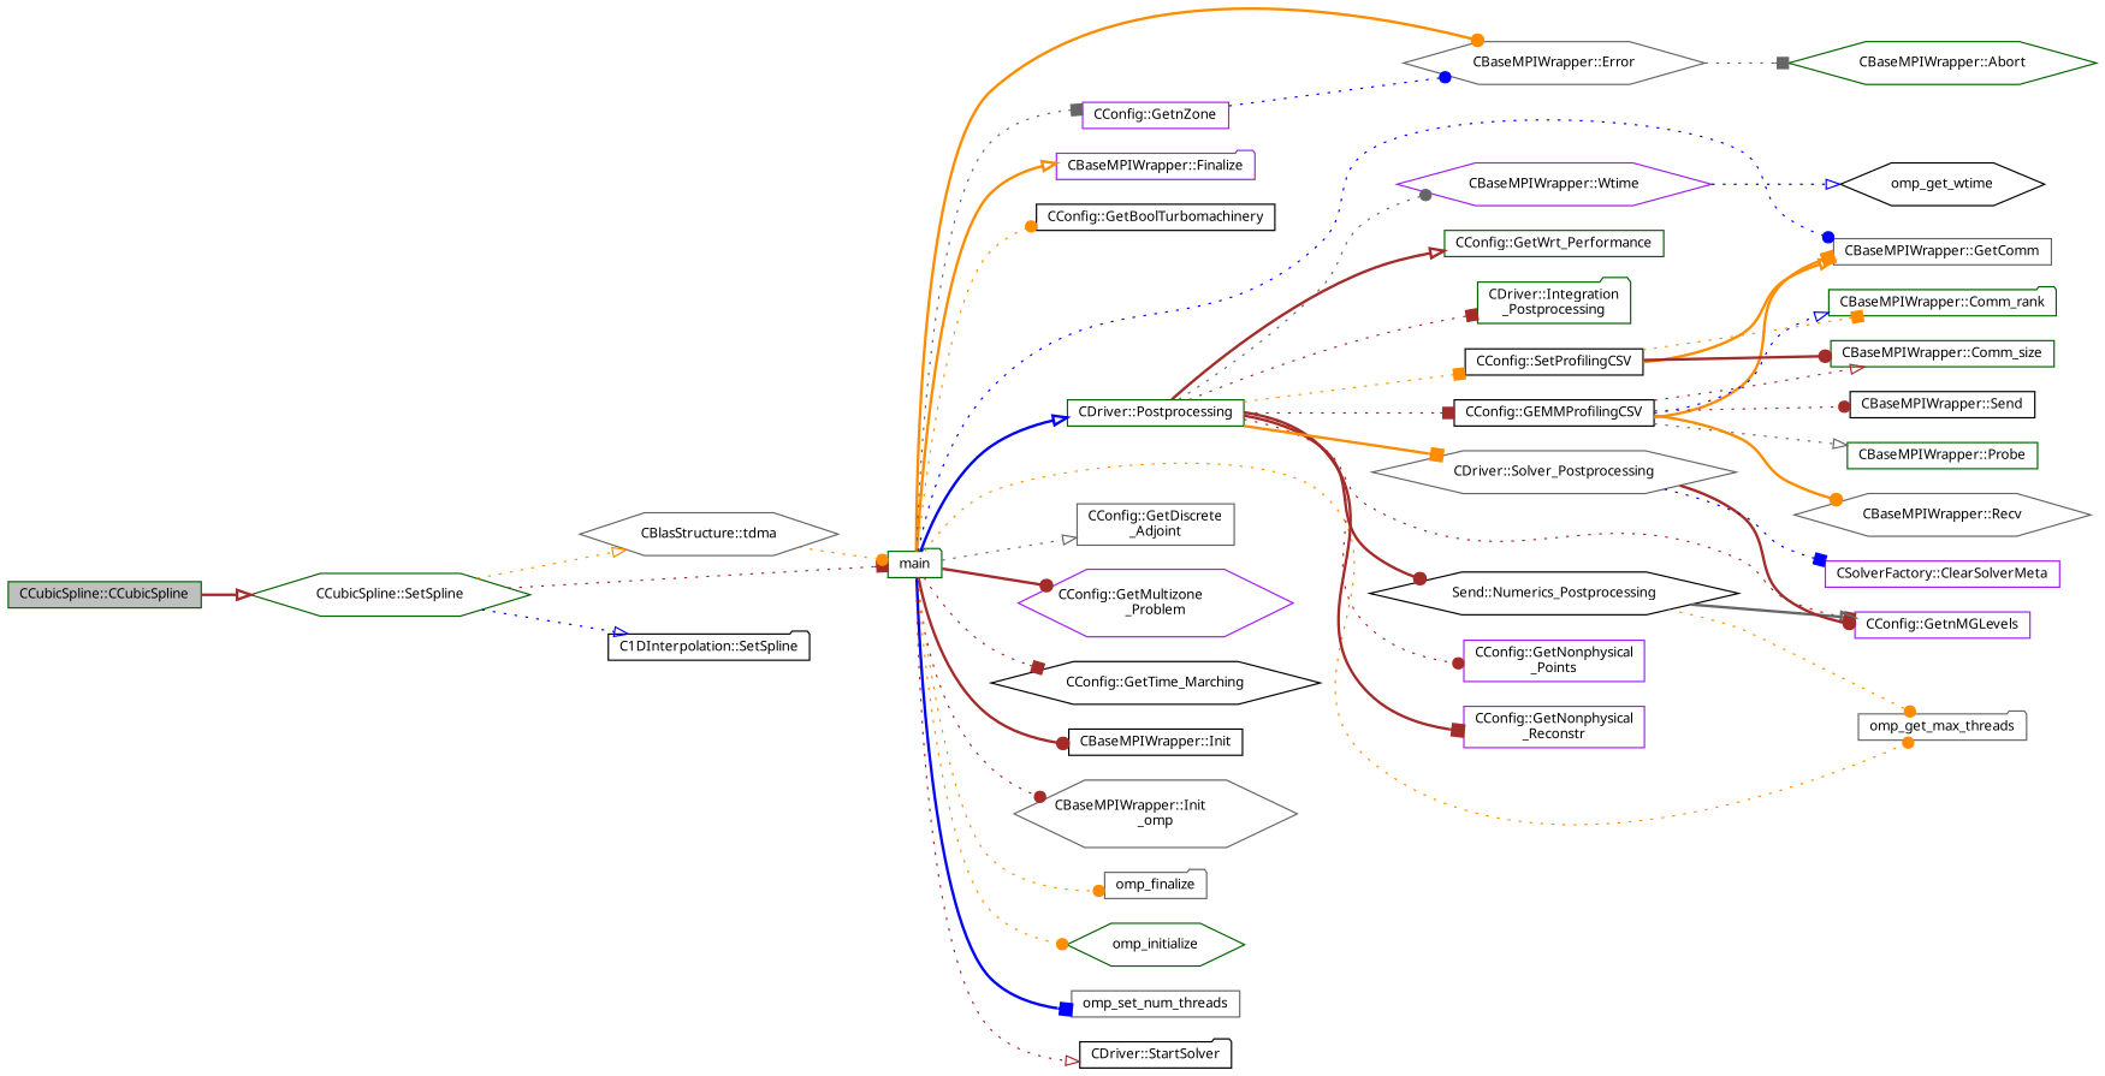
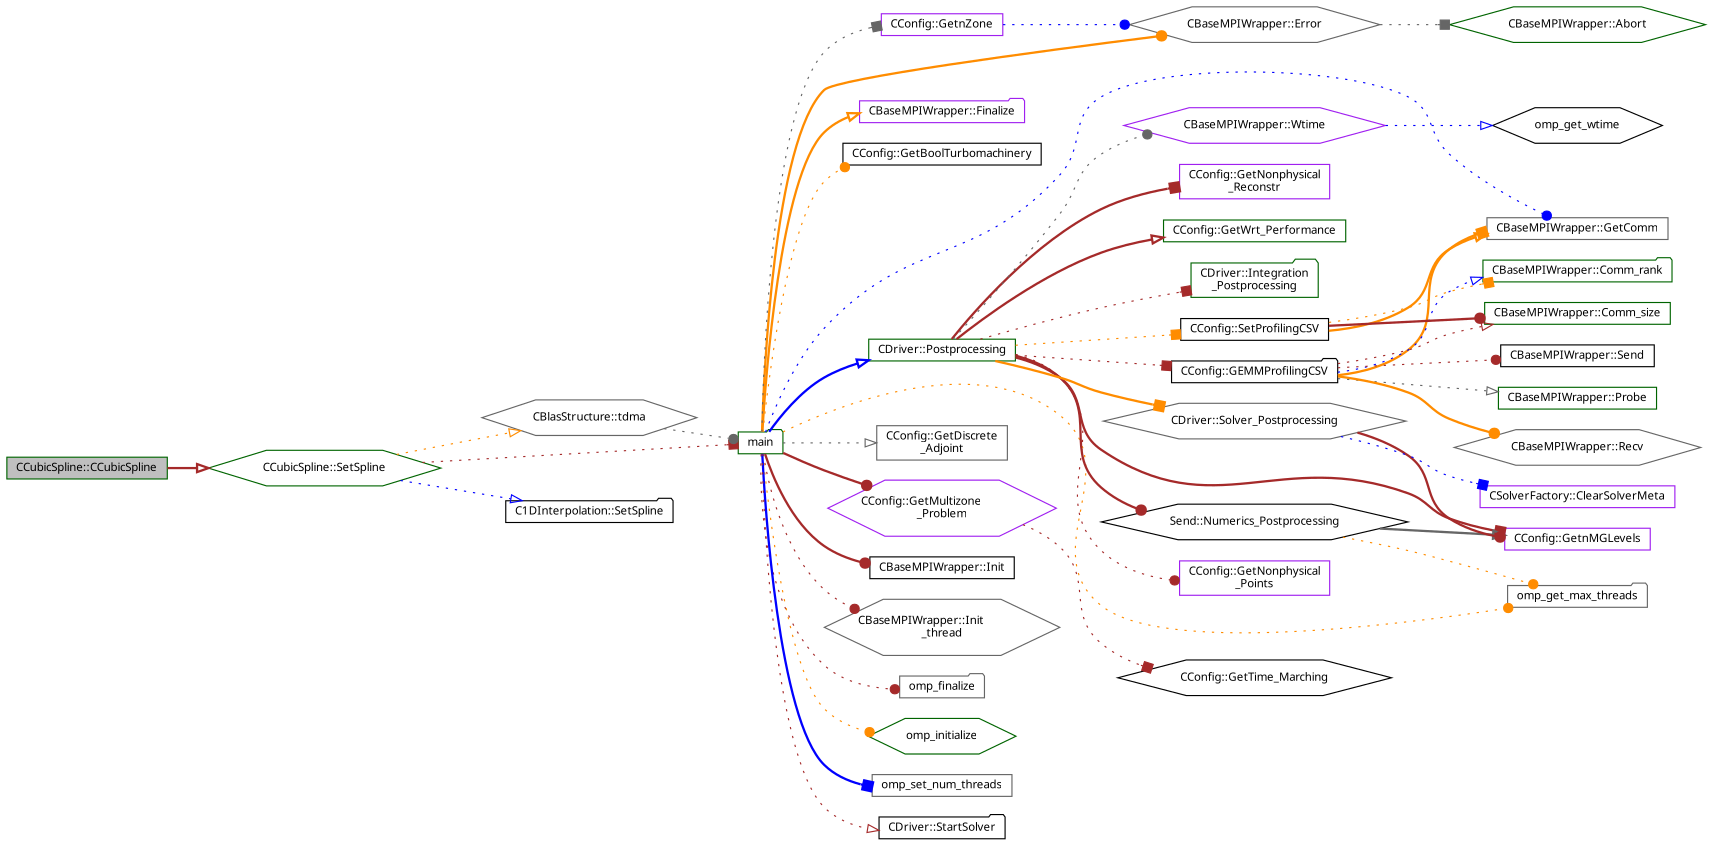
  digraph {
    fontname="Noto Sans"
    rankdir=LR
    node [color=darkgreen fillcolor=white fontname="Noto Sans" fontsize=10 shape=box style=filled]
    edge [arrowhead=dot color=brown fontname="Noto Sans" fontsize=10 labelfontname=Helvetica labelfontsize=10 style=dotted]
    n1 [fillcolor=grey75 fontcolor=black height=0.2 label="CCubicSpline::CCubicSpline" width=0.4]
    n2 [height=0.2 label="CCubicSpline::SetSpline" shape=hexagon width=0.4]
    n3 [height=0.2 label=main shape=folder width=0.4]
    n4 [color=black height=0.2 label="C1DInterpolation::SetSpline" shape=folder width=0.4]
    n5 [color=gray40 height=0.2 label="CBlasStructure::tdma" shape=hexagon width=0.4]
    n6 [color=gray40 height=0.2 label="CBaseMPIWrapper::Error" shape=hexagon width=0.4]
    n7 [color=purple height=0.2 label="CBaseMPIWrapper::Finalize" shape=folder width=0.4]
    n8 [color=black height=0.2 label="CConfig::GetBoolTurbomachinery" width=0.4]
    n9 [color=gray40 height=0.2 label="CBaseMPIWrapper::GetComm" width=0.4]
    n10 [color=gray40 height=0.2 label="CConfig::GetDiscrete\l_Adjoint" width=0.4]
    n11 [color=purple height=0.2 label="CConfig::GetMultizone\l_Problem" shape=hexagon width=0.4]
    n12 [color=purple height=0.2 label="CConfig::GetnZone" width=0.4]
    n13 [color=black height=0.2 label="CConfig::GetTime_Marching" shape=hexagon width=0.4]
    n14 [color=black height=0.2 label="CBaseMPIWrapper::Init" width=0.4]
-   n15 [color=gray40 height=0.2 label="CBaseMPIWrapper::Init\l_omp" shape=hexagon width=0.4]
+   n15 [color=gray40 height=0.2 label="CBaseMPIWrapper::Init\l_thread" shape=hexagon width=0.4]
    n16 [color=gray40 height=0.2 label=omp_finalize shape=folder width=0.4]
    n17 [color=gray40 height=0.2 label=omp_get_max_threads shape=folder width=0.4]
    n18 [height=0.2 label=omp_initialize shape=hexagon width=0.4]
    n19 [color=gray40 height=0.2 label=omp_set_num_threads width=0.4]
    n20 [height=0.2 label="CDriver::Postprocessing" width=0.4]
    n21 [color=black height=0.2 label="CDriver::StartSolver" shape=folder width=0.4]
    n22 [height=0.2 label="CBaseMPIWrapper::Abort" shape=hexagon width=0.4]
-   n23 [color=black height=0.2 label="CConfig::GEMMProfilingCSV" width=0.4]
+   n23 [color=black height=0.2 label="CConfig::GEMMProfilingCSV" shape=folder width=0.4]
    n24 [color=purple height=0.2 label="CConfig::GetnMGLevels" width=0.4]
    n25 [color=purple height=0.2 label="CConfig::GetNonphysical\l_Points" width=0.4]
    n26 [color=purple height=0.2 label="CConfig::GetNonphysical\l_Reconstr" width=0.4]
    n27 [height=0.2 label="CConfig::GetWrt_Performance" width=0.4]
    n28 [height=0.2 label="CDriver::Integration\l_Postprocessing" shape=folder width=0.4]
    n29 [color=black height=0.2 label="Send::Numerics_Postprocessing" shape=hexagon width=0.4]
    n30 [color=black height=0.2 label="CConfig::SetProfilingCSV" width=0.4]
    n31 [color=gray40 height=0.2 label="CDriver::Solver_Postprocessing" shape=hexagon width=0.4]
    n32 [color=purple height=0.2 label="CBaseMPIWrapper::Wtime" shape=hexagon width=0.4]
    n33 [height=0.2 label="CBaseMPIWrapper::Comm_rank" shape=folder width=0.4]
    n34 [height=0.2 label="CBaseMPIWrapper::Comm_size" width=0.4]
    n35 [height=0.2 label="CBaseMPIWrapper::Probe" width=0.4]
    n36 [color=gray40 height=0.2 label="CBaseMPIWrapper::Recv" shape=hexagon width=0.4]
    n37 [color=black height=0.2 label="CBaseMPIWrapper::Send" width=0.4]
    n38 [color=purple height=0.2 label="CSolverFactory::ClearSolverMeta" width=0.4]
    n39 [color=black height=0.2 label=omp_get_wtime shape=hexagon width=0.4]
    n1 -> n2 [arrowhead=onormal style=bold]
    n2 -> n3 [arrowhead=box]
    n2 -> n4 [arrowhead=onormal color=blue]
    n2 -> n5 [arrowhead=onormal color=darkorange]
    n3 -> n6 [color=darkorange style=bold]
    n3 -> n7 [arrowhead=onormal color=darkorange style=bold]
    n3 -> n8 [color=darkorange]
    n3 -> n9 [color=blue]
    n3 -> n10 [arrowhead=onormal color=gray40]
    n3 -> n11 [style=bold]
    n3 -> n12 [arrowhead=box color=gray40]
-   n3 -> n13 [arrowhead=box]
+   n11 -> n13 [arrowhead=box]
    n3 -> n14 [style=bold]
    n3 -> n15
-   n3 -> n16 [color=darkorange]
+   n3 -> n16
    n3 -> n17 [color=darkorange]
    n3 -> n18 [color=darkorange]
    n3 -> n19 [arrowhead=box color=blue style=bold]
    n3 -> n20 [arrowhead=onormal color=blue style=bold]
    n3 -> n21 [arrowhead=onormal]
-   n5 -> n3 [color=darkorange]
+   n5 -> n3 [color=gray40]
    n6 -> n22 [arrowhead=box color=gray40]
    n12 -> n6 [color=blue]
    n20 -> n23 [arrowhead=box]
-   n20 -> n24 [arrowhead=box]
+   n20 -> n24 [arrowhead=box style=bold]
    n20 -> n25
    n20 -> n26 [arrowhead=box style=bold]
    n20 -> n27 [arrowhead=onormal style=bold]
    n20 -> n28 [arrowhead=box]
    n20 -> n29 [style=bold]
    n20 -> n30 [arrowhead=box color=darkorange]
    n20 -> n31 [arrowhead=box color=darkorange style=bold]
    n20 -> n32 [color=gray40]
    n23 -> n9 [arrowhead=box color=darkorange style=bold]
    n23 -> n33 [arrowhead=onormal color=blue]
    n23 -> n34 [arrowhead=onormal]
    n23 -> n35 [arrowhead=onormal color=gray40]
    n23 -> n36 [color=darkorange style=bold]
    n23 -> n37
    n29 -> n17 [color=darkorange]
    n29 -> n24 [arrowhead=onormal color=gray40 style=bold]
    n30 -> n9 [arrowhead=onormal color=darkorange style=bold]
    n30 -> n33 [arrowhead=box color=darkorange]
    n30 -> n34 [style=bold]
    n31 -> n24 [style=bold]
    n31 -> n38 [arrowhead=box color=blue]
    n32 -> n39 [arrowhead=onormal color=blue]
  }
